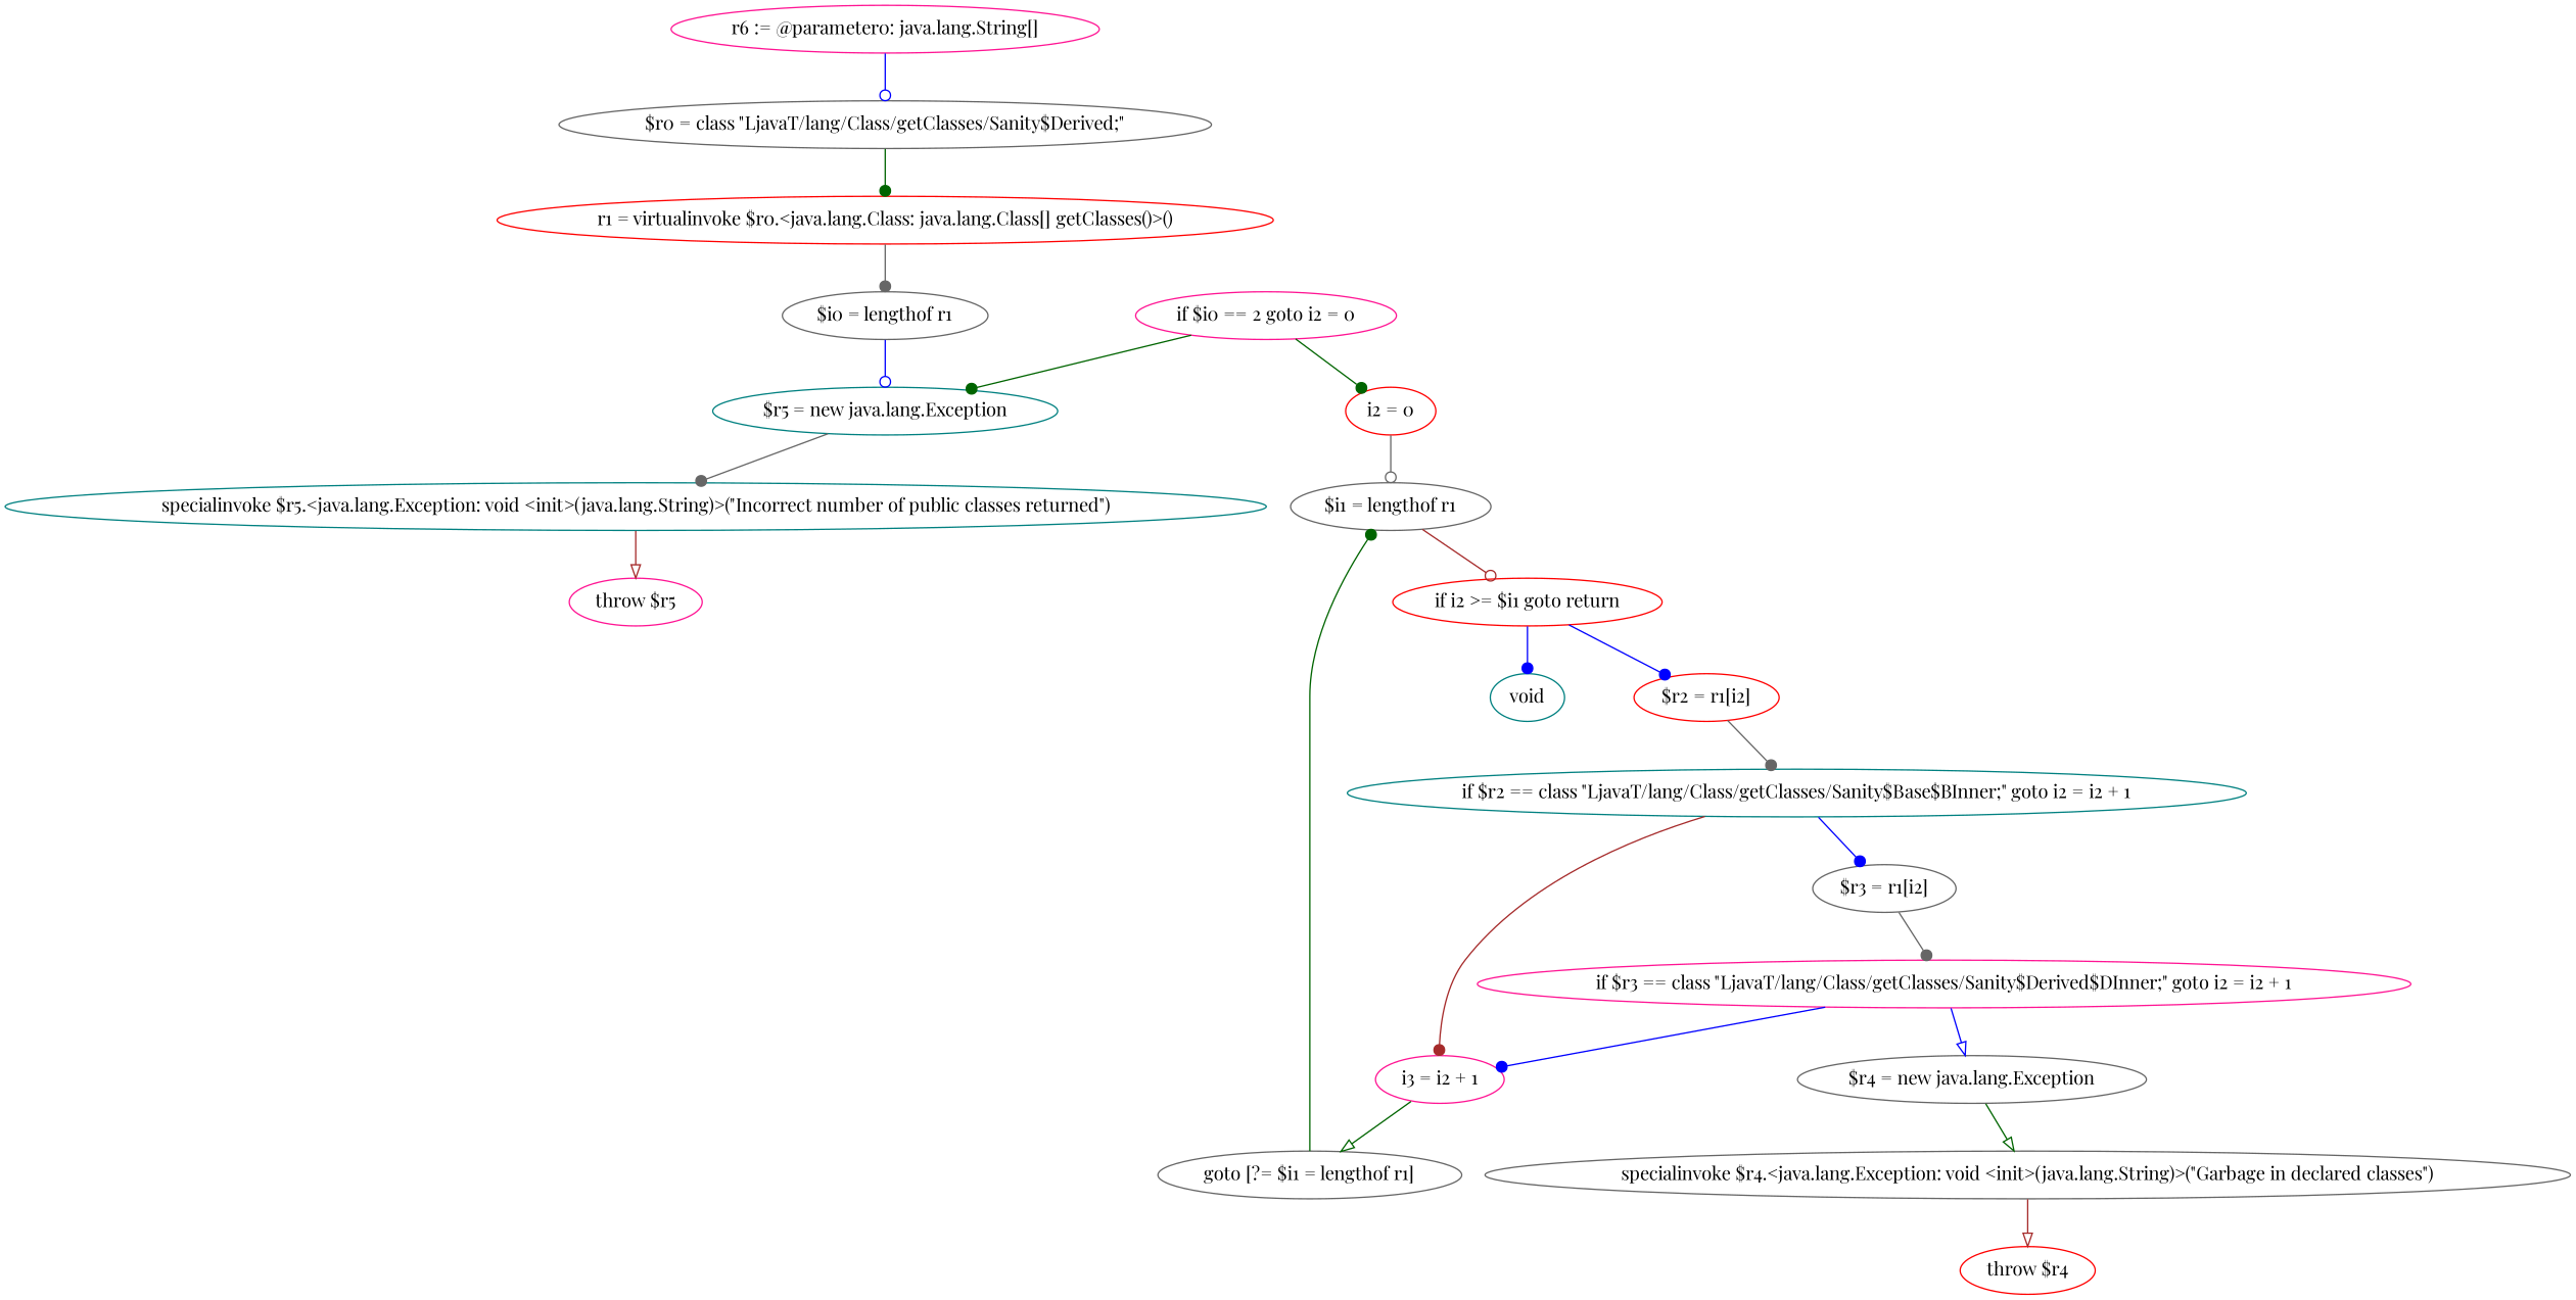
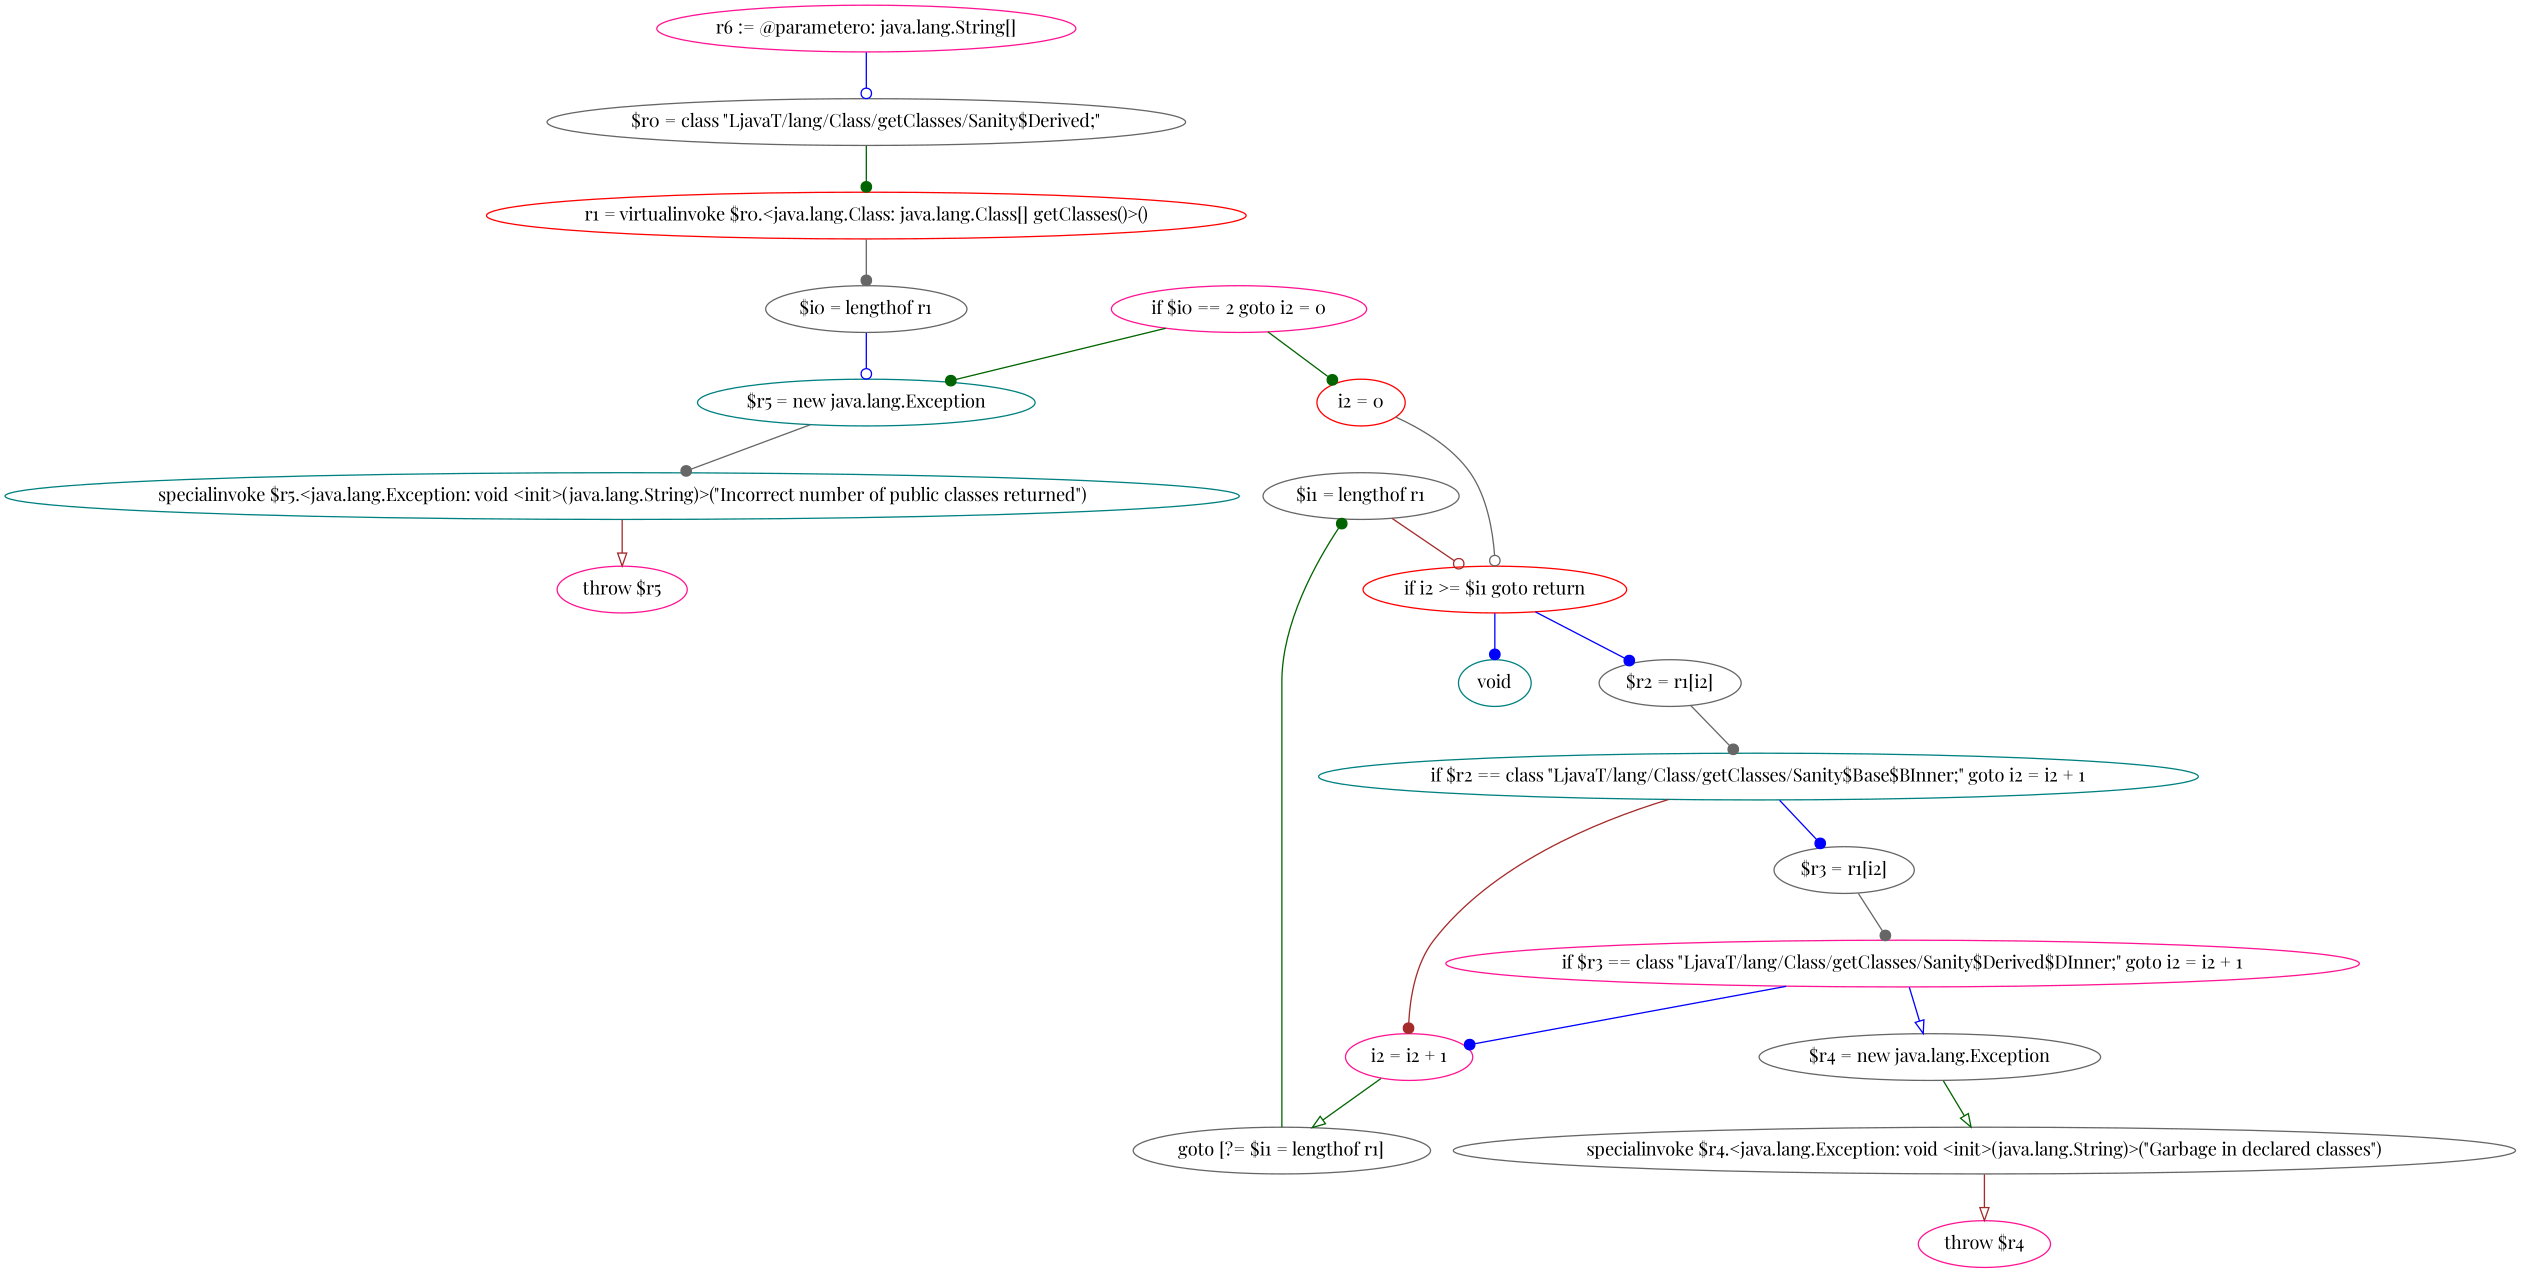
  digraph {
    fontname="Playfair Display"
    node [color=gray40 fontname="Playfair Display"]
    edge [arrowhead=dot color=blue fontname="Playfair Display"]
    "r6 := @parameter0: java.lang.String[]" [color=deeppink]
    "$r0 = class \"LjavaT/lang/Class/getClasses/Sanity$Derived;\""
    "r1 = virtualinvoke $r0.<java.lang.Class: java.lang.Class[] getClasses()>()" [color=red]
    "$i0 = lengthof r1"
    "$r5 = new java.lang.Exception" [color=teal]
    "if $i0 == 2 goto i2 = 0" [color=deeppink]
    "i2 = 0" [color=red]
    "specialinvoke $r5.<java.lang.Exception: void <init>(java.lang.String)>(\"Incorrect number of public classes returned\")" [color=teal]
    "$i1 = lengthof r1"
    "throw $r5" [color=deeppink]
    "if i2 >= $i1 goto return" [color=red]
-   "$r2 = r1[i2]" [color=red]
+   "$r2 = r1[i2]"
    n13 [color=teal label=void]
    "if $r2 == class \"LjavaT/lang/Class/getClasses/Sanity$Base$BInner;\" goto i2 = i2 + 1" [color=teal]
    "$r3 = r1[i2]"
-   "i2 = i2 + 1" [color=deeppink label="i3 = i2 + 1"]
+   "i2 = i2 + 1" [color=deeppink]
    "if $r3 == class \"LjavaT/lang/Class/getClasses/Sanity$Derived$DInner;\" goto i2 = i2 + 1" [color=deeppink]
    "goto [?= $i1 = lengthof r1]"
    "$r4 = new java.lang.Exception"
    "specialinvoke $r4.<java.lang.Exception: void <init>(java.lang.String)>(\"Garbage in declared classes\")"
-   "throw $r4" [color=red]
+   "throw $r4" [color=deeppink]
    "r6 := @parameter0: java.lang.String[]" -> "$r0 = class \"LjavaT/lang/Class/getClasses/Sanity$Derived;\"" [arrowhead=odot]
    "$r0 = class \"LjavaT/lang/Class/getClasses/Sanity$Derived;\"" -> "r1 = virtualinvoke $r0.<java.lang.Class: java.lang.Class[] getClasses()>()" [color=darkgreen]
    "r1 = virtualinvoke $r0.<java.lang.Class: java.lang.Class[] getClasses()>()" -> "$i0 = lengthof r1" [color=gray40]
    "$i0 = lengthof r1" -> "$r5 = new java.lang.Exception" [arrowhead=odot]
    "$r5 = new java.lang.Exception" -> "specialinvoke $r5.<java.lang.Exception: void <init>(java.lang.String)>(\"Incorrect number of public classes returned\")" [color=gray40]
    "if $i0 == 2 goto i2 = 0" -> "$r5 = new java.lang.Exception" [color=darkgreen]
    "if $i0 == 2 goto i2 = 0" -> "i2 = 0" [color=darkgreen]
-   "i2 = 0" -> "$i1 = lengthof r1" [arrowhead=odot color=gray40]
+   "i2 = 0" -> "if i2 >= $i1 goto return" [arrowhead=odot color=gray40]
    "specialinvoke $r5.<java.lang.Exception: void <init>(java.lang.String)>(\"Incorrect number of public classes returned\")" -> "throw $r5" [arrowhead=onormal color=brown]
    "$i1 = lengthof r1" -> "if i2 >= $i1 goto return" [arrowhead=odot color=brown]
    "if i2 >= $i1 goto return" -> "$r2 = r1[i2]"
    "if i2 >= $i1 goto return" -> n13
    "$r2 = r1[i2]" -> "if $r2 == class \"LjavaT/lang/Class/getClasses/Sanity$Base$BInner;\" goto i2 = i2 + 1" [color=gray40]
    "if $r2 == class \"LjavaT/lang/Class/getClasses/Sanity$Base$BInner;\" goto i2 = i2 + 1" -> "$r3 = r1[i2]"
    "if $r2 == class \"LjavaT/lang/Class/getClasses/Sanity$Base$BInner;\" goto i2 = i2 + 1" -> "i2 = i2 + 1" [color=brown]
    "$r3 = r1[i2]" -> "if $r3 == class \"LjavaT/lang/Class/getClasses/Sanity$Derived$DInner;\" goto i2 = i2 + 1" [color=gray40]
    "i2 = i2 + 1" -> "goto [?= $i1 = lengthof r1]" [arrowhead=onormal color=darkgreen]
    "if $r3 == class \"LjavaT/lang/Class/getClasses/Sanity$Derived$DInner;\" goto i2 = i2 + 1" -> "i2 = i2 + 1"
    "if $r3 == class \"LjavaT/lang/Class/getClasses/Sanity$Derived$DInner;\" goto i2 = i2 + 1" -> "$r4 = new java.lang.Exception" [arrowhead=onormal]
    "goto [?= $i1 = lengthof r1]" -> "$i1 = lengthof r1" [color=darkgreen]
    "$r4 = new java.lang.Exception" -> "specialinvoke $r4.<java.lang.Exception: void <init>(java.lang.String)>(\"Garbage in declared classes\")" [arrowhead=onormal color=darkgreen]
    "specialinvoke $r4.<java.lang.Exception: void <init>(java.lang.String)>(\"Garbage in declared classes\")" -> "throw $r4" [arrowhead=onormal color=brown]
  }
